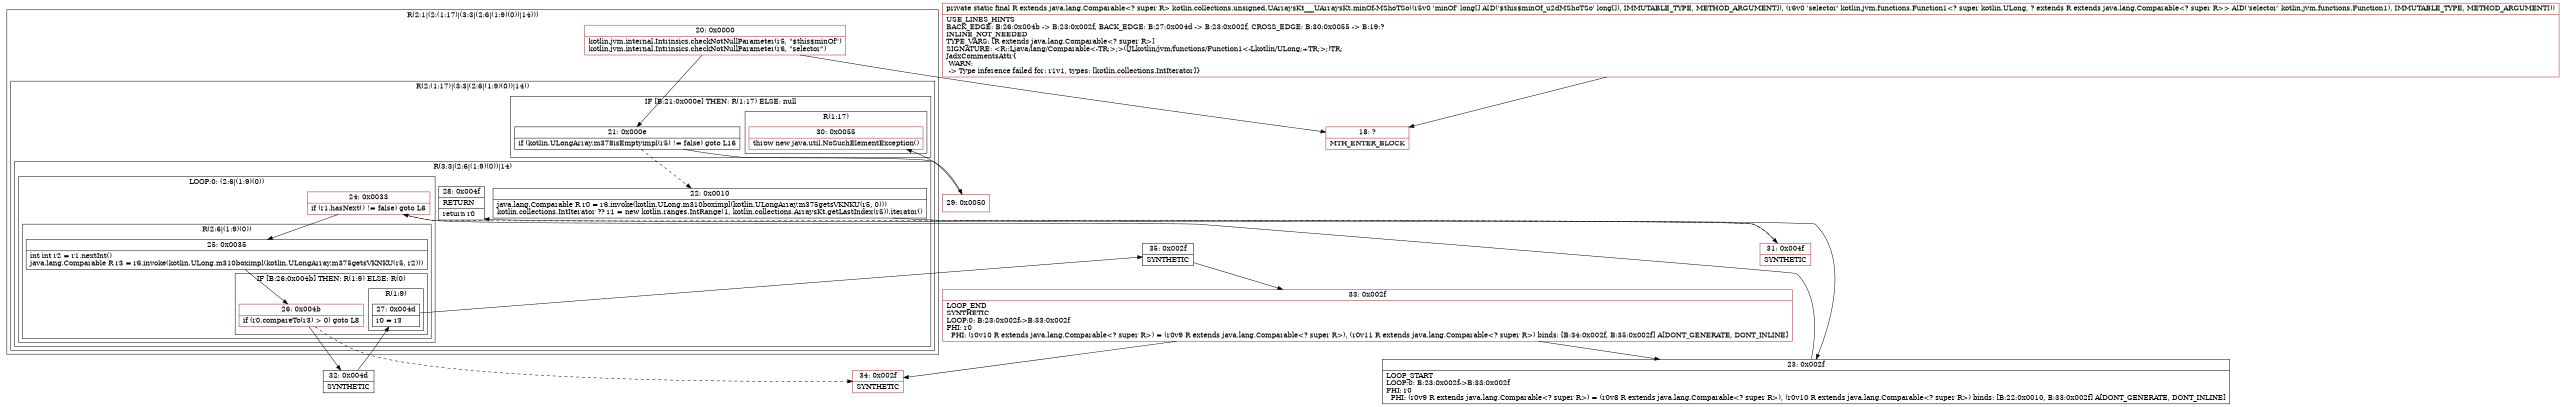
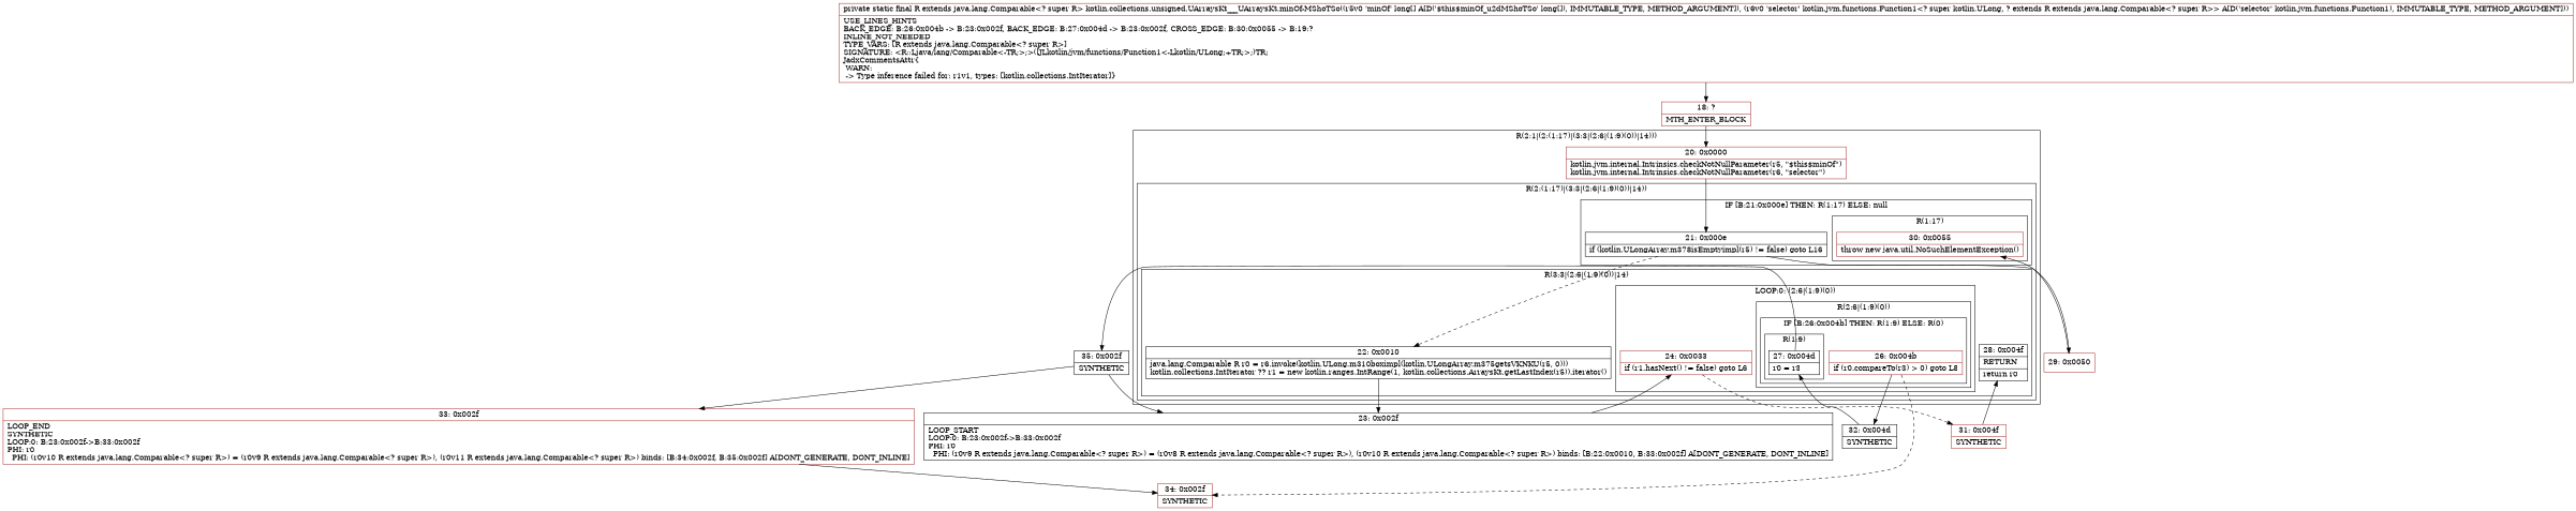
  digraph {
    node [color=brown shape=record]
    n1 [label="{30\:\ 0x0055|throw new java.util.NoSuchElementException()\l}"]
    n2 [color=black label="{21\:\ 0x000e|if (kotlin.ULongArray.m378isEmptyimpl(r5) != false) goto L16\l}"]
    n3 [color=black label="{27\:\ 0x004d|r0 = r3\l}"]
    n4 [label="{26\:\ 0x004b|if (r0.compareTo(r3) \> 0) goto L8\l}"]
-   n5 [color=black label="{25\:\ 0x0035|int int r2 = r1.nextInt()\ljava.lang.Comparable R r3 = r6.invoke(kotlin.ULong.m310boximpl(kotlin.ULongArray.m375getsVKNKU(r5, r2)))\l}"]
    n6 [label="{24\:\ 0x0033|if (r1.hasNext() != false) goto L6\l}"]
    n7 [color=black label="{22\:\ 0x0010|java.lang.Comparable R r0 = r6.invoke(kotlin.ULong.m310boximpl(kotlin.ULongArray.m375getsVKNKU(r5, 0)))\lkotlin.collections.IntIterator ?? r1 = new kotlin.ranges.IntRange(1, kotlin.collections.ArraysKt.getLastIndex(r5)).iterator()\l}"]
    n8 [color=black label="{28\:\ 0x004f|RETURN\l|return r0\l}"]
    n9 [label="{20\:\ 0x0000|kotlin.jvm.internal.Intrinsics.checkNotNullParameter(r5, \"$this$minOf\")\lkotlin.jvm.internal.Intrinsics.checkNotNullParameter(r6, \"selector\")\l}"]
    n10 [label="{29\:\ 0x0050}"]
    n11 [color=black label="{35\:\ 0x002f|SYNTHETIC\l}"]
    n12 [color=black label="{32\:\ 0x004d|SYNTHETIC\l}"]
    n13 [label="{34\:\ 0x002f|SYNTHETIC\l}"]
    n14 [label="{31\:\ 0x004f|SYNTHETIC\l}"]
    n15 [color=black label="{23\:\ 0x002f|LOOP_START\lLOOP:0: B:23:0x002f\-\>B:33:0x002f\lPHI: r0 \l  PHI: (r0v9 R extends java.lang.Comparable\<? super R\>) = (r0v8 R extends java.lang.Comparable\<? super R\>), (r0v10 R extends java.lang.Comparable\<? super R\>) binds: [B:22:0x0010, B:33:0x002f] A[DONT_GENERATE, DONT_INLINE]\l}"]
    n16 [label="{33\:\ 0x002f|LOOP_END\lSYNTHETIC\lLOOP:0: B:23:0x002f\-\>B:33:0x002f\lPHI: r0 \l  PHI: (r0v10 R extends java.lang.Comparable\<? super R\>) = (r0v9 R extends java.lang.Comparable\<? super R\>), (r0v11 R extends java.lang.Comparable\<? super R\>) binds: [B:34:0x002f, B:35:0x002f] A[DONT_GENERATE, DONT_INLINE]\l}"]
    n17 [label="{18\:\ ?|MTH_ENTER_BLOCK\l}"]
    n18 [label="{private static final R extends java.lang.Comparable\<? super R\> kotlin.collections.unsigned.UArraysKt___UArraysKt.minOf\-MShoTSo((r5v0 'minOf' long[] A[D('$this$minOf_u2dMShoTSo' long[]), IMMUTABLE_TYPE, METHOD_ARGUMENT]), (r6v0 'selector' kotlin.jvm.functions.Function1\<? super kotlin.ULong, ? extends R extends java.lang.Comparable\<? super R\>\> A[D('selector' kotlin.jvm.functions.Function1), IMMUTABLE_TYPE, METHOD_ARGUMENT]))  | USE_LINES_HINTS\lBACK_EDGE: B:26:0x004b \-\> B:23:0x002f, BACK_EDGE: B:27:0x004d \-\> B:23:0x002f, CROSS_EDGE: B:30:0x0055 \-\> B:19:?\lINLINE_NOT_NEEDED\lTYPE_VARS: [R extends java.lang.Comparable\<? super R\>]\lSIGNATURE: \<R::Ljava\/lang\/Comparable\<\-TR;\>;\>([JLkotlin\/jvm\/functions\/Function1\<\-Lkotlin\/ULong;+TR;\>;)TR;\lJadxCommentsAttr\{\l WARN: \l \-\> Type inference failed for: r1v1, types: [kotlin.collections.IntIterator]\}\l}"]
    subgraph cluster_1 {
      label="R(2:1|(2:(1:17)|(3:3|(2:6|(1:9)(0))|14)))"
      n9
      subgraph cluster_2 {
        label="R(2:(1:17)|(3:3|(2:6|(1:9)(0))|14))"
        subgraph cluster_3 {
          label="IF [B:21:0x000e] THEN: R(1:17) ELSE: null"
          n2
          subgraph cluster_4 {
            label="R(1:17)"
            n1
          }
        }
        subgraph cluster_5 {
          label="R(3:3|(2:6|(1:9)(0))|14)"
          n7
          n8
          subgraph cluster_6 {
            label="LOOP:0: (2:6|(1:9)(0))"
            n6
            subgraph cluster_7 {
              label="R(2:6|(1:9)(0))"
-             n5
              subgraph cluster_8 {
                label="IF [B:26:0x004b] THEN: R(1:9) ELSE: R(0)"
                n4
                subgraph cluster_9 {
                  label="R(1:9)"
                  n3
                }
                subgraph cluster_10 {
                  label="R(0)"
                }
              }
            }
          }
        }
      }
    }
    n2 -> n7 [style=dashed]
    n2 -> n10
    n3 -> n11
    n4 -> n12
    n4 -> n13 [style=dashed]
-   n5 -> n4
-   n6 -> n5
    n6 -> n14 [style=dashed]
    n7 -> n15
    n9 -> n2
    n10 -> n1
    n11 -> n16
    n12 -> n3
    n14 -> n8
    n15 -> n6
    n16 -> n13
-   n16 -> n15
-   n9 -> n17
+   n11 -> n15
+   n17 -> n9
    n18 -> n17
  }
